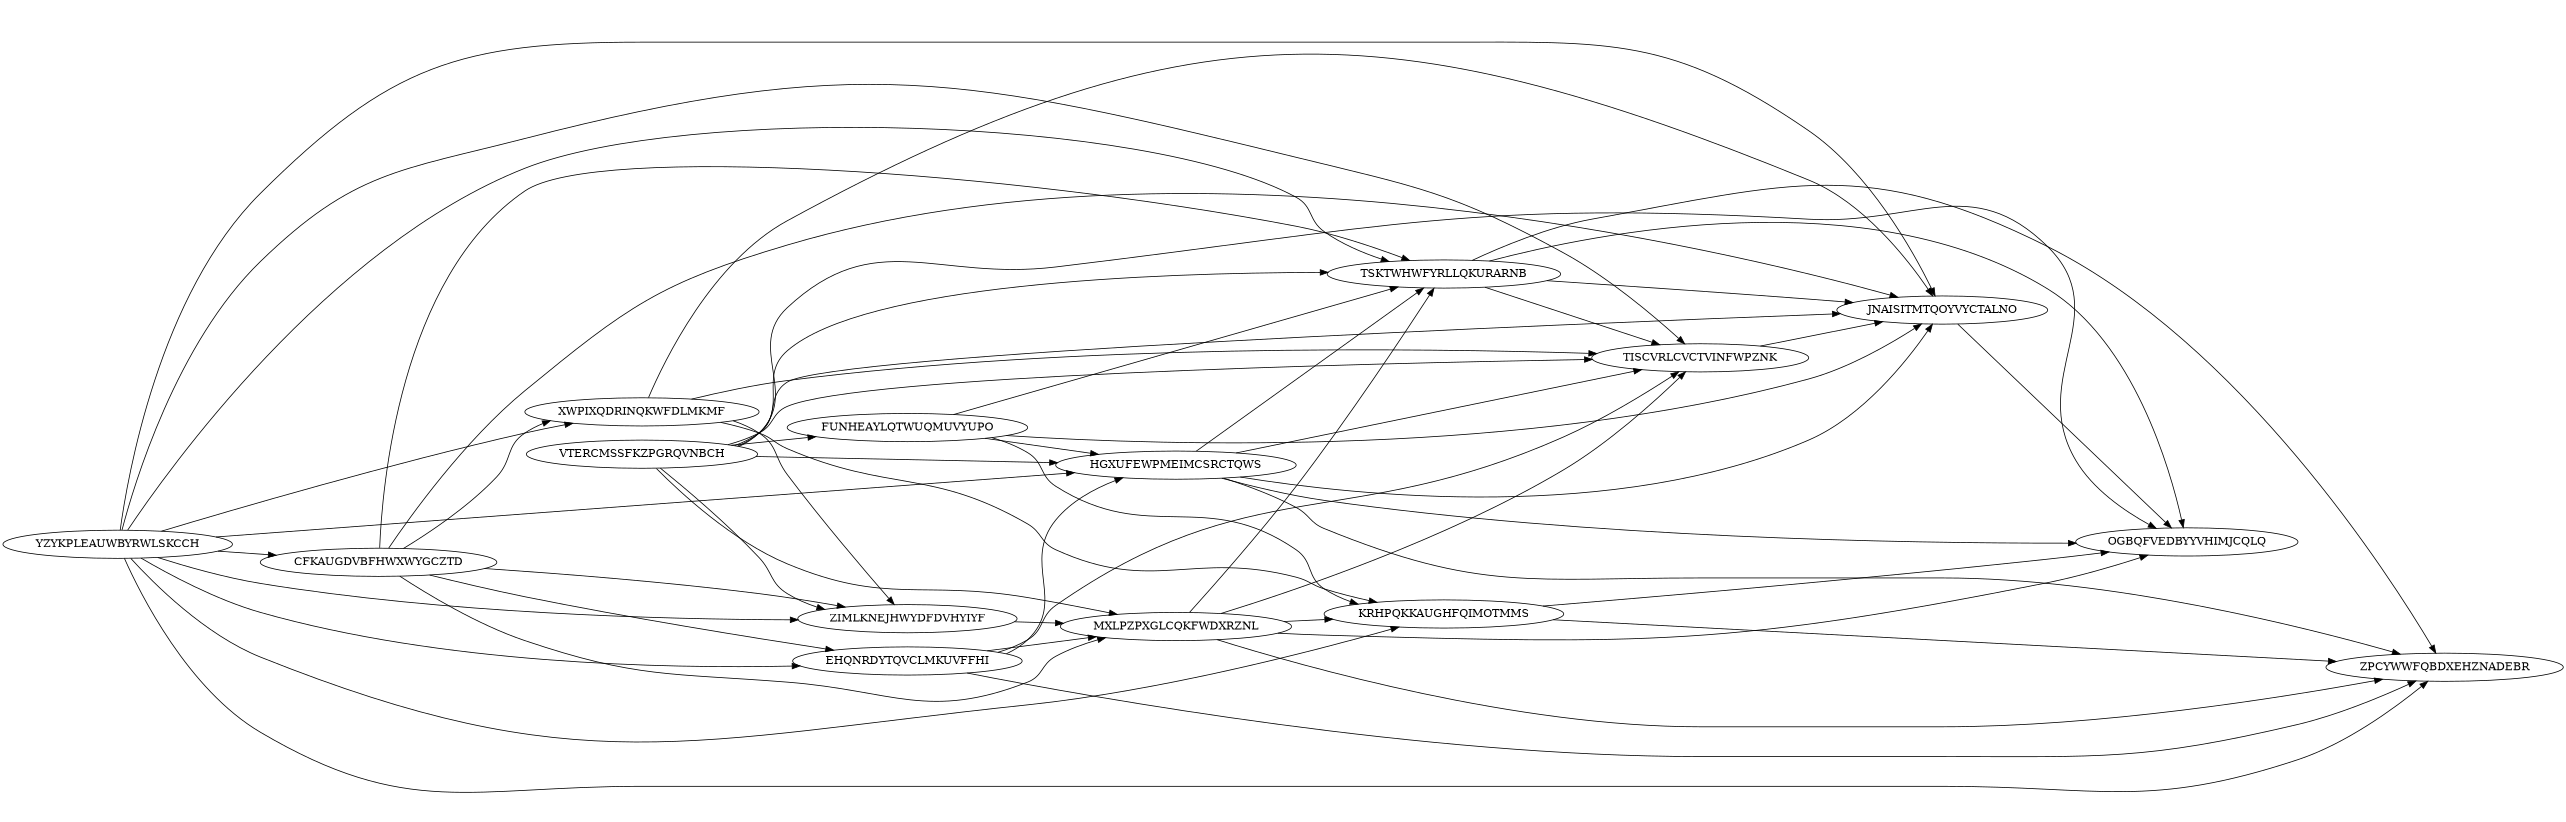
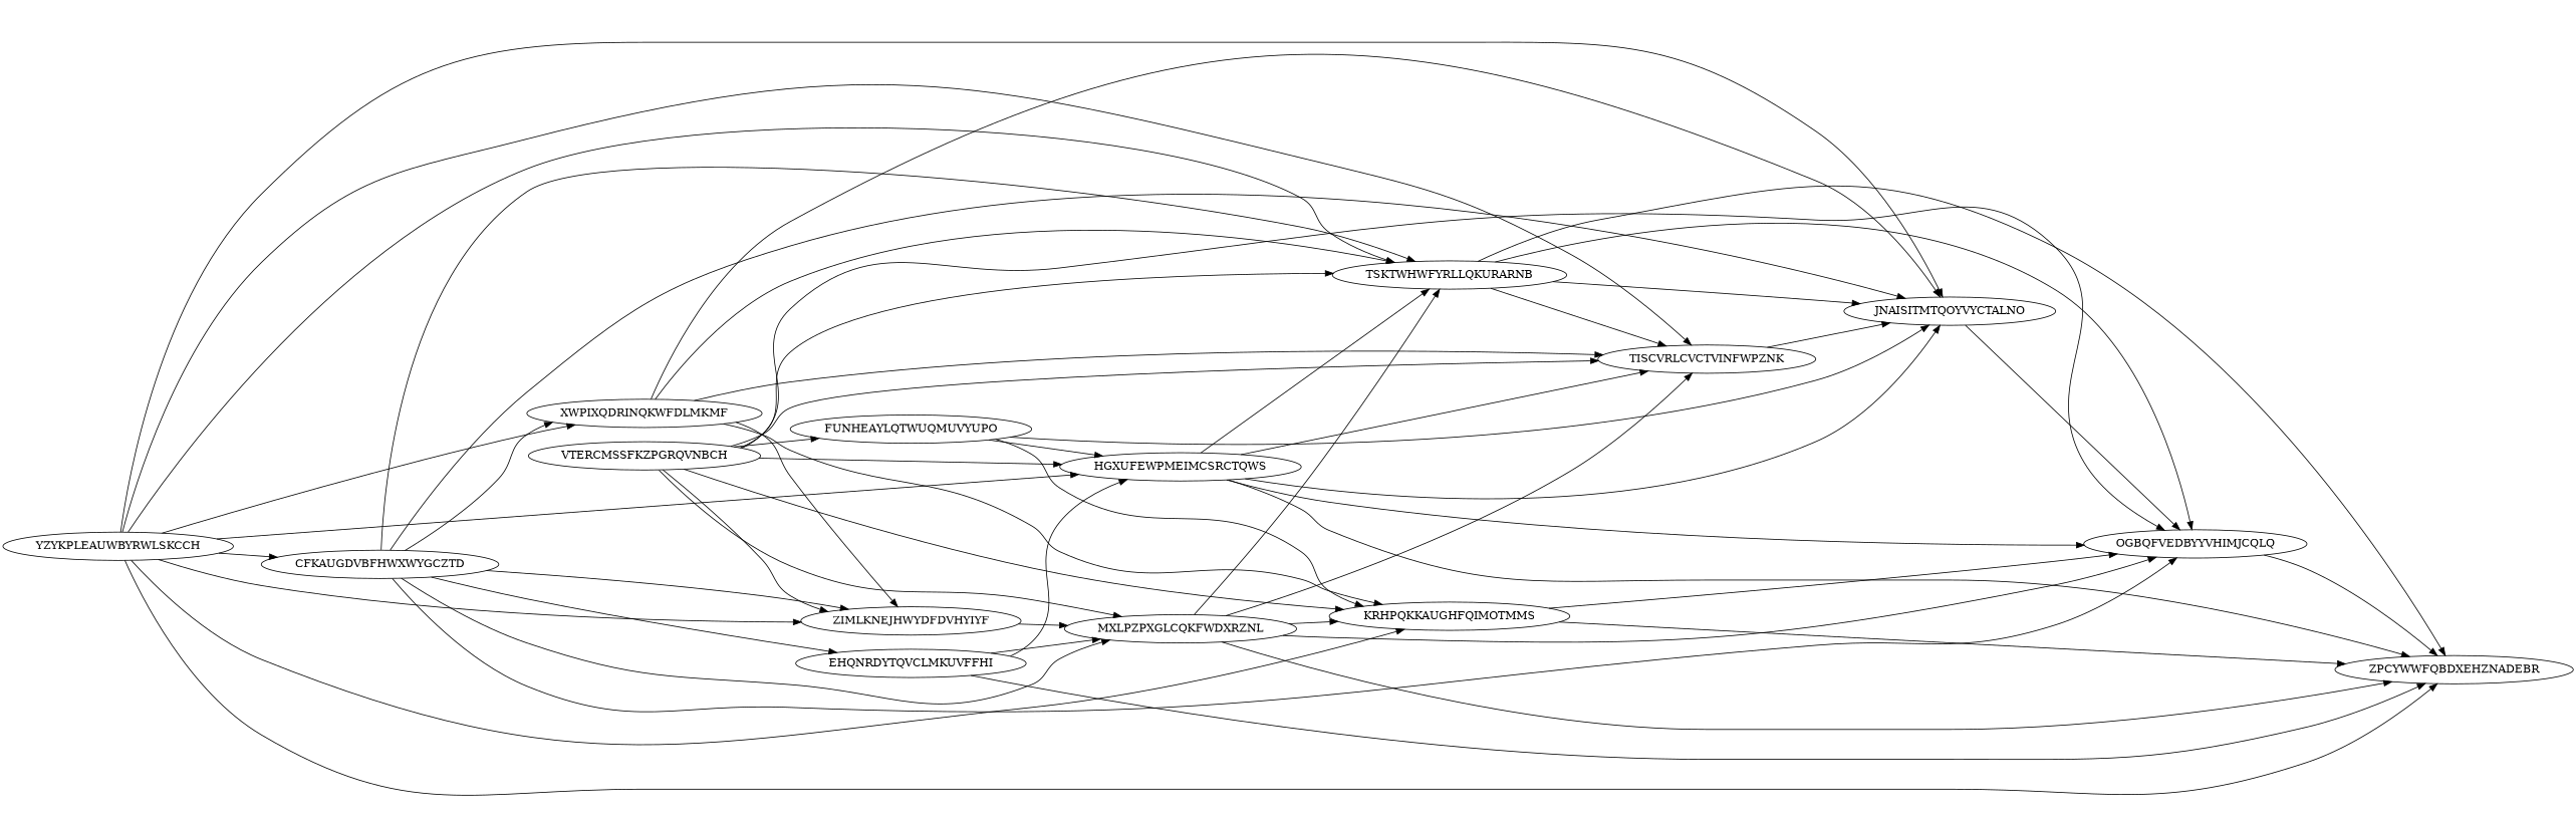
  digraph {
    rankdir=LR
    node [Weight=12]
    edge [Weight=12]
    CFKAUGDVBFHWXWYGCZTD
    YZYKPLEAUWBYRWLSKCCH [Weight=15]
    XWPIXQDRINQKWFDLMKMF [Weight=15]
    EHQNRDYTQVCLMKUVFFHI [Weight=13]
    HGXUFEWPMEIMCSRCTQWS [Weight=16]
    ZIMLKNEJHWYDFDVHYIYF [Weight=17]
    TSKTWHWFYRLLQKURARNB [Weight=17]
    KRHPQKKAUGHFQIMOTMMS [Weight=18]
    TISCVRLCVCTVINFWPZNK [Weight=10]
    JNAISITMTQOYVYCTALNO
    ZPCYWWFQBDXEHZNADEBR
    MXLPZPXGLCQKFWDXRZNL [Weight=15]
    OGBQFVEDBYYVHIMJCQLQ [Weight=20]
    VTERCMSSFKZPGRQVNBCH [Weight=17]
    FUNHEAYLQTWUQMUVYUPO [Weight=11]
    CFKAUGDVBFHWXWYGCZTD -> XWPIXQDRINQKWFDLMKMF [Weight=15]
    CFKAUGDVBFHWXWYGCZTD -> EHQNRDYTQVCLMKUVFFHI [Weight=19]
    CFKAUGDVBFHWXWYGCZTD -> ZIMLKNEJHWYDFDVHYIYF
    CFKAUGDVBFHWXWYGCZTD -> TSKTWHWFYRLLQKURARNB [Weight=19]
    CFKAUGDVBFHWXWYGCZTD -> JNAISITMTQOYVYCTALNO
    CFKAUGDVBFHWXWYGCZTD -> MXLPZPXGLCQKFWDXRZNL [Weight=11]
+   CFKAUGDVBFHWXWYGCZTD -> OGBQFVEDBYYVHIMJCQLQ [Weight=17]
    YZYKPLEAUWBYRWLSKCCH -> CFKAUGDVBFHWXWYGCZTD [Weight=15]
    YZYKPLEAUWBYRWLSKCCH -> XWPIXQDRINQKWFDLMKMF [Weight=20]
-   YZYKPLEAUWBYRWLSKCCH -> EHQNRDYTQVCLMKUVFFHI [Weight=17]
    YZYKPLEAUWBYRWLSKCCH -> HGXUFEWPMEIMCSRCTQWS [Weight=19]
    YZYKPLEAUWBYRWLSKCCH -> ZIMLKNEJHWYDFDVHYIYF [Weight=17]
    YZYKPLEAUWBYRWLSKCCH -> TSKTWHWFYRLLQKURARNB [Weight=13]
    YZYKPLEAUWBYRWLSKCCH -> KRHPQKKAUGHFQIMOTMMS
    YZYKPLEAUWBYRWLSKCCH -> TISCVRLCVCTVINFWPZNK [Weight=11]
    YZYKPLEAUWBYRWLSKCCH -> JNAISITMTQOYVYCTALNO [Weight=17]
    YZYKPLEAUWBYRWLSKCCH -> ZPCYWWFQBDXEHZNADEBR [Weight=10]
    XWPIXQDRINQKWFDLMKMF -> ZIMLKNEJHWYDFDVHYIYF [Weight=10]
-   FUNHEAYLQTWUQMUVYUPO -> TSKTWHWFYRLLQKURARNB [Weight=13]
+   XWPIXQDRINQKWFDLMKMF -> TSKTWHWFYRLLQKURARNB [Weight=13]
    XWPIXQDRINQKWFDLMKMF -> KRHPQKKAUGHFQIMOTMMS [Weight=14]
    XWPIXQDRINQKWFDLMKMF -> TISCVRLCVCTVINFWPZNK [Weight=13]
    XWPIXQDRINQKWFDLMKMF -> JNAISITMTQOYVYCTALNO [Weight=13]
    EHQNRDYTQVCLMKUVFFHI -> HGXUFEWPMEIMCSRCTQWS [Weight=13]
-   EHQNRDYTQVCLMKUVFFHI -> TISCVRLCVCTVINFWPZNK [Weight=10]
    EHQNRDYTQVCLMKUVFFHI -> ZPCYWWFQBDXEHZNADEBR
    EHQNRDYTQVCLMKUVFFHI -> MXLPZPXGLCQKFWDXRZNL [Weight=14]
    HGXUFEWPMEIMCSRCTQWS -> TSKTWHWFYRLLQKURARNB [Weight=10]
    HGXUFEWPMEIMCSRCTQWS -> TISCVRLCVCTVINFWPZNK [Weight=19]
    HGXUFEWPMEIMCSRCTQWS -> JNAISITMTQOYVYCTALNO [Weight=18]
    HGXUFEWPMEIMCSRCTQWS -> ZPCYWWFQBDXEHZNADEBR [Weight=14]
    HGXUFEWPMEIMCSRCTQWS -> OGBQFVEDBYYVHIMJCQLQ [Weight=17]
    ZIMLKNEJHWYDFDVHYIYF -> MXLPZPXGLCQKFWDXRZNL [Weight=20]
    TSKTWHWFYRLLQKURARNB -> TISCVRLCVCTVINFWPZNK
    TSKTWHWFYRLLQKURARNB -> JNAISITMTQOYVYCTALNO [Weight=19]
    TSKTWHWFYRLLQKURARNB -> ZPCYWWFQBDXEHZNADEBR [Weight=19]
    TSKTWHWFYRLLQKURARNB -> OGBQFVEDBYYVHIMJCQLQ [Weight=10]
    KRHPQKKAUGHFQIMOTMMS -> ZPCYWWFQBDXEHZNADEBR [Weight=16]
    KRHPQKKAUGHFQIMOTMMS -> OGBQFVEDBYYVHIMJCQLQ
    TISCVRLCVCTVINFWPZNK -> JNAISITMTQOYVYCTALNO [Weight=14]
    JNAISITMTQOYVYCTALNO -> OGBQFVEDBYYVHIMJCQLQ [Weight=16]
    MXLPZPXGLCQKFWDXRZNL -> TSKTWHWFYRLLQKURARNB [Weight=11]
    MXLPZPXGLCQKFWDXRZNL -> KRHPQKKAUGHFQIMOTMMS [Weight=15]
    MXLPZPXGLCQKFWDXRZNL -> TISCVRLCVCTVINFWPZNK [Weight=20]
    MXLPZPXGLCQKFWDXRZNL -> ZPCYWWFQBDXEHZNADEBR [Weight=20]
    MXLPZPXGLCQKFWDXRZNL -> OGBQFVEDBYYVHIMJCQLQ [Weight=10]
+   OGBQFVEDBYYVHIMJCQLQ -> ZPCYWWFQBDXEHZNADEBR [Weight=10]
    VTERCMSSFKZPGRQVNBCH -> HGXUFEWPMEIMCSRCTQWS [Weight=15]
    VTERCMSSFKZPGRQVNBCH -> ZIMLKNEJHWYDFDVHYIYF [Weight=11]
    VTERCMSSFKZPGRQVNBCH -> TSKTWHWFYRLLQKURARNB [Weight=15]
    VTERCMSSFKZPGRQVNBCH -> TISCVRLCVCTVINFWPZNK [Weight=13]
-   VTERCMSSFKZPGRQVNBCH -> JNAISITMTQOYVYCTALNO
+   VTERCMSSFKZPGRQVNBCH -> KRHPQKKAUGHFQIMOTMMS
    VTERCMSSFKZPGRQVNBCH -> MXLPZPXGLCQKFWDXRZNL [Weight=11]
    VTERCMSSFKZPGRQVNBCH -> OGBQFVEDBYYVHIMJCQLQ [Weight=13]
    VTERCMSSFKZPGRQVNBCH -> FUNHEAYLQTWUQMUVYUPO
    FUNHEAYLQTWUQMUVYUPO -> HGXUFEWPMEIMCSRCTQWS [Weight=14]
    FUNHEAYLQTWUQMUVYUPO -> KRHPQKKAUGHFQIMOTMMS [Weight=14]
    FUNHEAYLQTWUQMUVYUPO -> JNAISITMTQOYVYCTALNO [Weight=19]
  }
